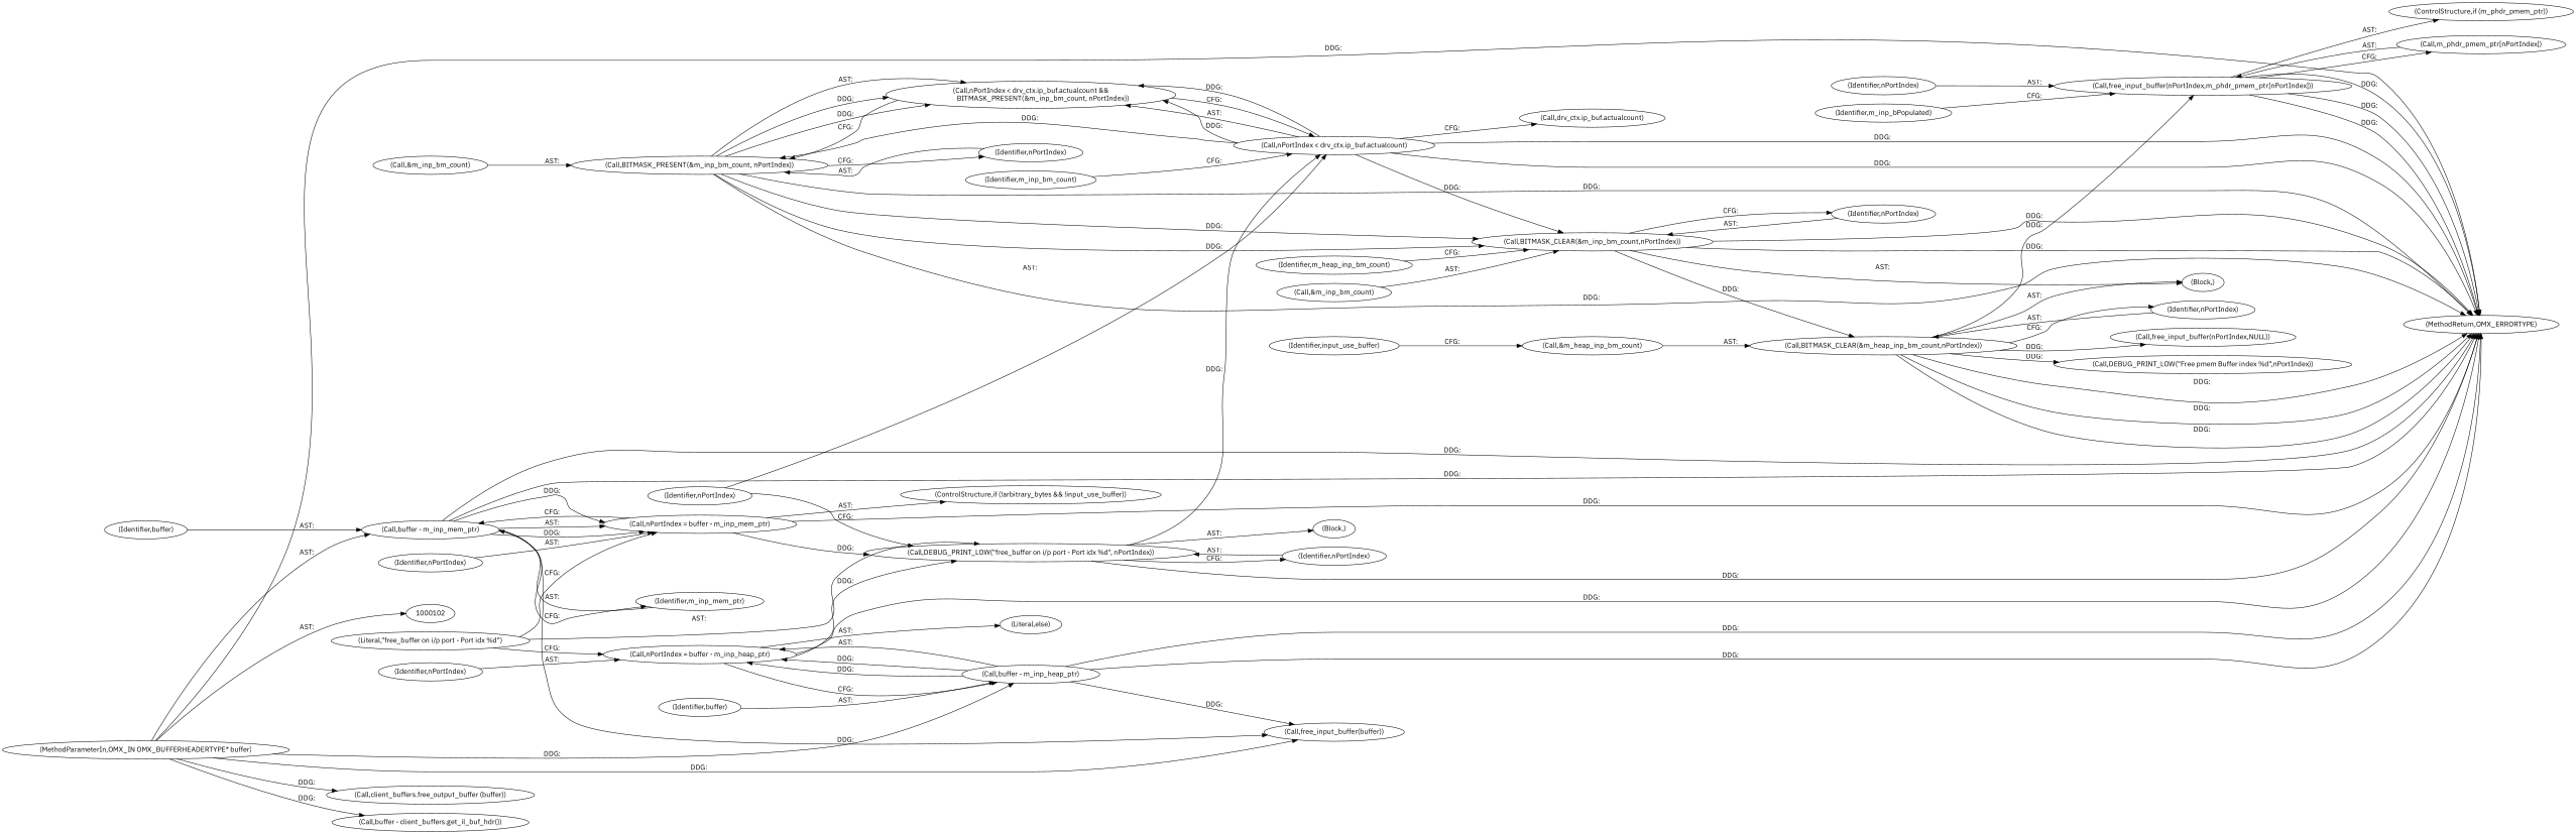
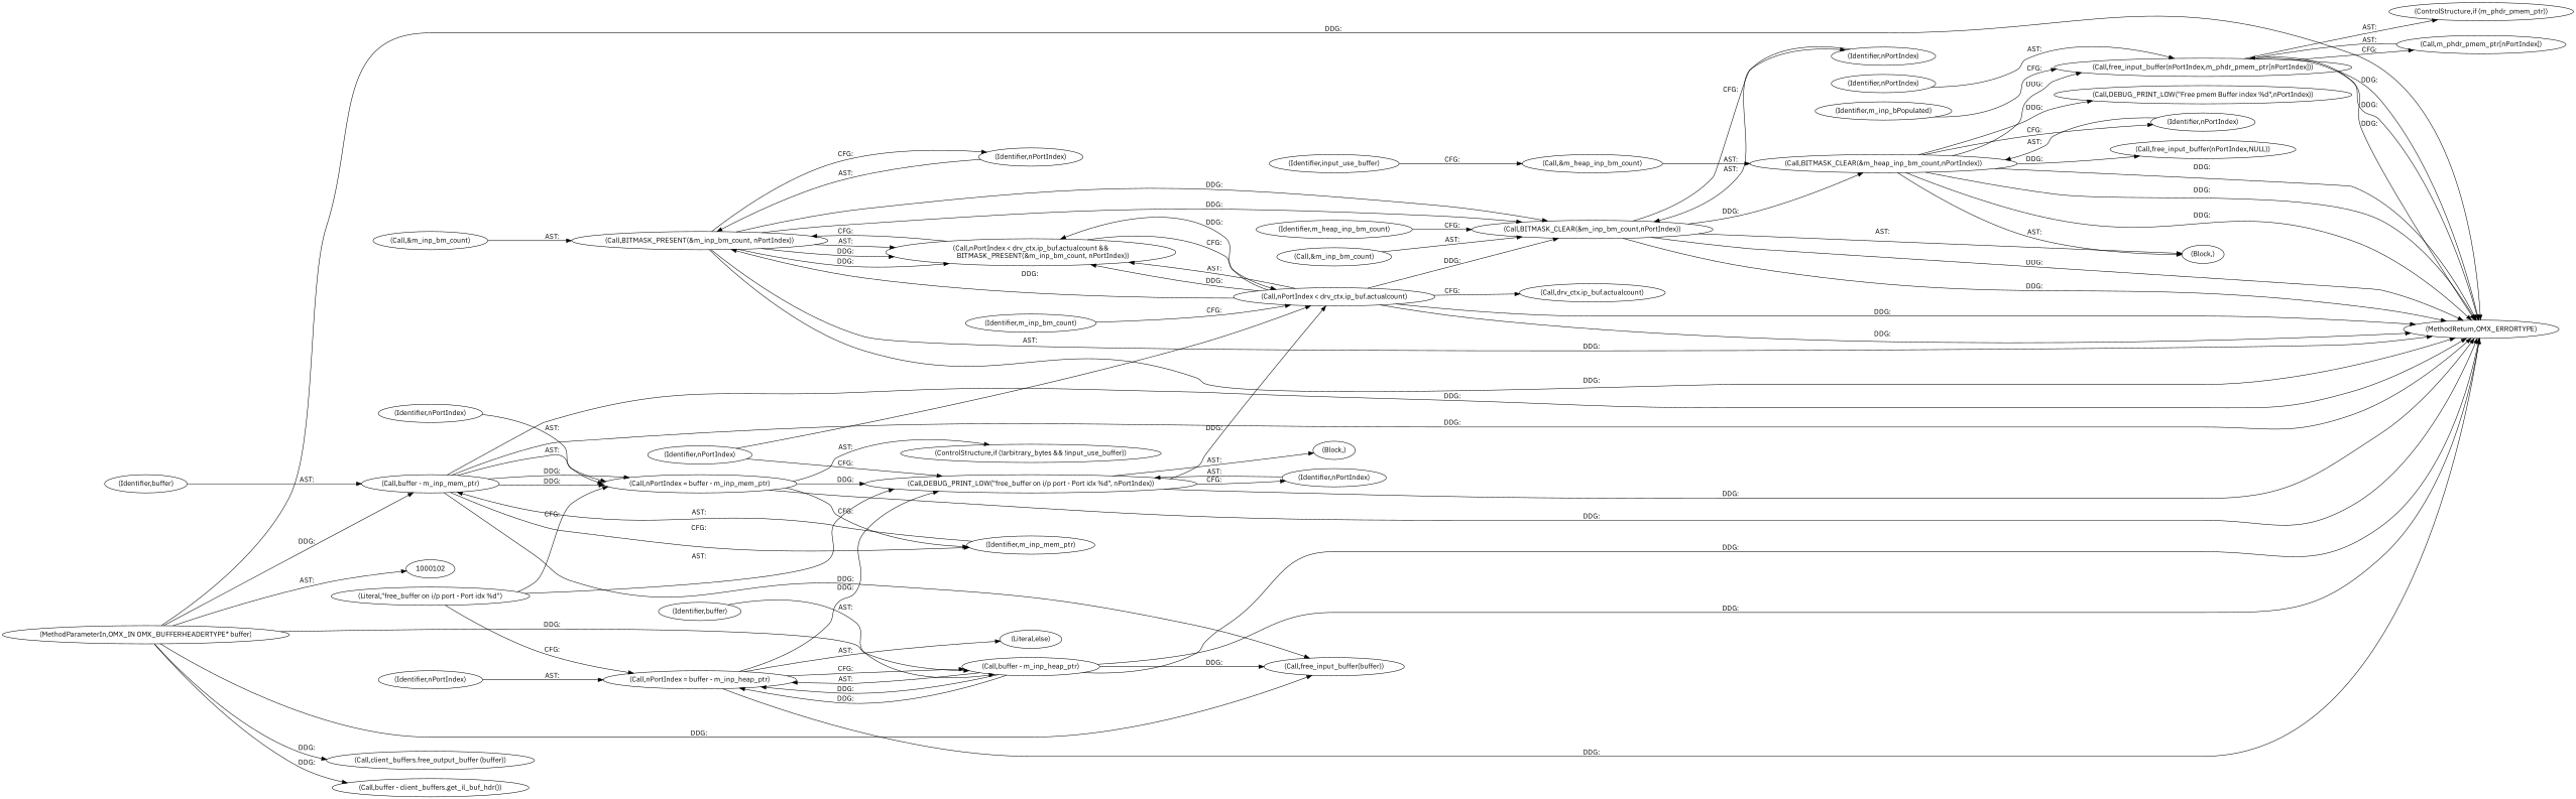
  digraph {
    fontname="IBM Plex Sans"
    rankdir=LR
    node [fontname="IBM Plex Sans"]
    edge [fontname="IBM Plex Sans"]
    n1 [label="(Call,free_input_buffer(nPortIndex,m_phdr_pmem_ptr[nPortIndex]))"]
    n2 [label="(MethodReturn,OMX_ERRORTYPE)"]
    n3 [label="(ControlStructure,if (m_phdr_pmem_ptr))"]
    n4 [label="(Call,m_phdr_pmem_ptr[nPortIndex])"]
    n5 [label="(Call,BITMASK_CLEAR(&m_heap_inp_bm_count,nPortIndex))"]
    n6 [label="(Call,free_input_buffer(nPortIndex,NULL))"]
    n7 [label="(Block,)"]
    n8 [label="(Identifier,nPortIndex)"]
    n9 [label="(Call,DEBUG_PRINT_LOW(\"Free pmem Buffer index %d\",nPortIndex))"]
    n10 [label="(Call,BITMASK_CLEAR(&m_inp_bm_count,nPortIndex))"]
    n11 [label="(Identifier,nPortIndex)"]
    n12 [label="(Call,BITMASK_PRESENT(&m_inp_bm_count, nPortIndex))"]
    n13 [label="(Call,nPortIndex < drv_ctx.ip_buf.actualcount &&\n                BITMASK_PRESENT(&m_inp_bm_count, nPortIndex))"]
    n14 [label="(Identifier,nPortIndex)"]
    n15 [label="(Call,nPortIndex < drv_ctx.ip_buf.actualcount)"]
    n16 [label="(Call,drv_ctx.ip_buf.actualcount)"]
    n17 [label="(Call,DEBUG_PRINT_LOW(\"free_buffer on i/p port - Port idx %d\", nPortIndex))"]
    n18 [label="(Identifier,nPortIndex)"]
    n19 [label="(Block,)"]
    n20 [label="(Call,nPortIndex = buffer - m_inp_heap_ptr)"]
    n21 [label="(Call,buffer - m_inp_heap_ptr)"]
    n22 [label="(Literal,else)"]
    n23 [label="(Call,free_input_buffer(buffer))"]
    n24 [label="(MethodParameterIn,OMX_IN OMX_BUFFERHEADERTYPE* buffer)"]
    n25 [label="(Call,buffer - m_inp_mem_ptr)"]
    n26 [label="(Call,client_buffers.free_output_buffer (buffer))"]
    n27 [label="(Call,buffer - client_buffers.get_il_buf_hdr())"]
    1000102
    n29 [label="(Call,nPortIndex = buffer - m_inp_mem_ptr)"]
    n30 [label="(Identifier,m_inp_mem_ptr)"]
    n31 [label="(ControlStructure,if (!arbitrary_bytes && !input_use_buffer))"]
    n32 [label="(Identifier,m_inp_bm_count)"]
    n33 [label="(Identifier,nPortIndex)"]
    n34 [label="(Identifier,nPortIndex)"]
    n35 [label="(Identifier,m_inp_bPopulated)"]
    n36 [label="(Call,&m_inp_bm_count)"]
    n37 [label="(Literal,\"free_buffer on i/p port - Port idx %d\")"]
    n38 [label="(Call,&m_heap_inp_bm_count)"]
    n39 [label="(Identifier,nPortIndex)"]
    n40 [label="(Identifier,buffer)"]
    n41 [label="(Identifier,input_use_buffer)"]
    n42 [label="(Identifier,m_heap_inp_bm_count)"]
    n43 [label="(Identifier,nPortIndex)"]
    n44 [label="(Identifier,buffer)"]
    n45 [label="(Call,&m_inp_bm_count)"]
    n1 -> n2 [label="DDG: "]
    n1 -> n2 [label="DDG: "]
    n1 -> n2 [label="DDG: "]
    n1 -> n3 [label="AST: "]
    n1 -> n4 [label="CFG: "]
    n4 -> n1 [label="AST: "]
    n5 -> n1 [label="DDG: "]
    n5 -> n2 [label="DDG: "]
    n5 -> n2 [label="DDG: "]
    n5 -> n2 [label="DDG: "]
    n5 -> n6 [label="DDG: "]
    n5 -> n7 [label="AST: "]
    n5 -> n8 [label="CFG: "]
    n5 -> n9 [label="DDG: "]
    n8 -> n5 [label="AST: "]
    n10 -> n2 [label="DDG: "]
    n10 -> n2 [label="DDG: "]
    n10 -> n5 [label="DDG: "]
    n10 -> n7 [label="AST: "]
    n10 -> n11 [label="CFG: "]
    n11 -> n10 [label="AST: "]
    n12 -> n2 [label="DDG: "]
    n12 -> n2 [label="DDG: "]
    n12 -> n10 [label="DDG: "]
    n12 -> n10 [label="DDG: "]
    n12 -> n13 [label="AST: "]
    n12 -> n13 [label="DDG: "]
    n12 -> n13 [label="DDG: "]
    n12 -> n14 [label="CFG: "]
    n13 -> n12 [label="CFG: "]
    n13 -> n15 [label="CFG: "]
    n14 -> n12 [label="AST: "]
    n15 -> n2 [label="DDG: "]
    n15 -> n2 [label="DDG: "]
    n15 -> n10 [label="DDG: "]
    n15 -> n12 [label="DDG: "]
    n15 -> n13 [label="AST: "]
    n15 -> n13 [label="DDG: "]
    n15 -> n13 [label="DDG: "]
    n15 -> n16 [label="CFG: "]
    n17 -> n2 [label="DDG: "]
    n17 -> n15 [label="DDG: "]
    n17 -> n18 [label="CFG: "]
    n17 -> n19 [label="AST: "]
    n18 -> n17 [label="AST: "]
    n20 -> n2 [label="DDG: "]
    n20 -> n17 [label="DDG: "]
    n20 -> n21 [label="CFG: "]
    n20 -> n22 [label="AST: "]
    n21 -> n2 [label="DDG: "]
    n21 -> n2 [label="DDG: "]
    n21 -> n20 [label="AST: "]
    n21 -> n20 [label="DDG: "]
    n21 -> n20 [label="DDG: "]
    n21 -> n23 [label="DDG: "]
    n24 -> n2 [label="DDG: "]
    n24 -> n21 [label="DDG: "]
    n24 -> n23 [label="DDG: "]
-   n24 -> n25 [label="AST: "]
+   n24 -> n25 [label="DDG: "]
    n24 -> n26 [label="DDG: "]
    n24 -> n27 [label="DDG: "]
    n24 -> 1000102 [label="AST: "]
    n25 -> n2 [label="DDG: "]
    n25 -> n2 [label="DDG: "]
    n25 -> n23 [label="DDG: "]
    n25 -> n29 [label="AST: "]
    n25 -> n29 [label="DDG: "]
    n25 -> n29 [label="DDG: "]
    n25 -> n30 [label="CFG: "]
    n29 -> n2 [label="DDG: "]
    n29 -> n17 [label="DDG: "]
-   n29 -> n25 [label="CFG: "]
+   n29 -> n30 [label="CFG: "]
    n29 -> n31 [label="AST: "]
    n30 -> n25 [label="AST: "]
    n32 -> n15 [label="CFG: "]
    n33 -> n29 [label="AST: "]
    n34 -> n1 [label="AST: "]
    n35 -> n1 [label="CFG: "]
    n36 -> n12 [label="AST: "]
    n37 -> n17 [label="AST: "]
    n37 -> n20 [label="CFG: "]
    n37 -> n29 [label="CFG: "]
    n38 -> n5 [label="AST: "]
    n39 -> n15 [label="AST: "]
    n39 -> n17 [label="CFG: "]
    n40 -> n21 [label="AST: "]
    n41 -> n38 [label="CFG: "]
    n42 -> n10 [label="CFG: "]
    n43 -> n20 [label="AST: "]
    n44 -> n25 [label="AST: "]
    n45 -> n10 [label="AST: "]
  }
